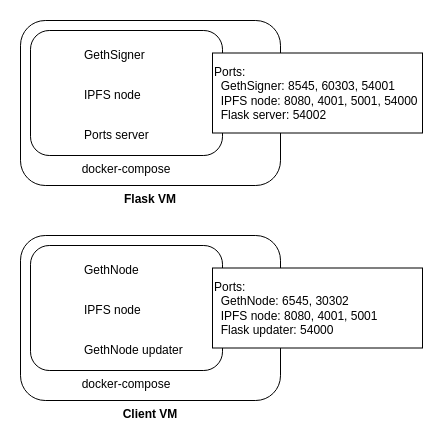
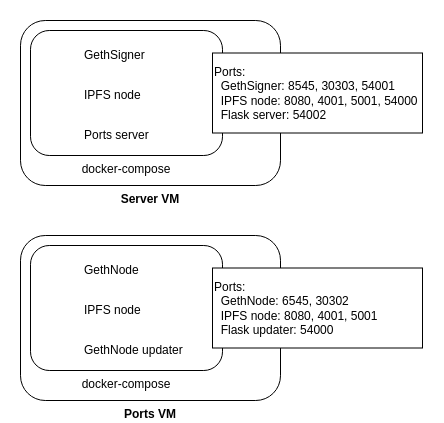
  <mxCell id="0" />
  <mxCell id="1" parent="0" />
- <mxCell id="2" value="&lt;b&gt;Flask VM&lt;/b&gt;" style="rounded=1;whiteSpace=wrap;html=1;labelPosition=center;verticalLabelPosition=bottom;align=center;verticalAlign=top;" vertex="1" parent="1"><mxGeometry x="20" y="20" width="260" height="165" as="geometry" /></mxCell>
+ <mxCell id="2" value="&lt;b&gt;Server VM&lt;/b&gt;" style="rounded=1;whiteSpace=wrap;html=1;labelPosition=center;verticalLabelPosition=bottom;align=center;verticalAlign=top;" vertex="1" parent="1"><mxGeometry x="20" y="20" width="260" height="165" as="geometry" /></mxCell>
  <mxCell id="3" value="docker-compose" style="rounded=1;whiteSpace=wrap;html=1;labelPosition=center;verticalLabelPosition=bottom;align=center;verticalAlign=top;" vertex="1" parent="1"><mxGeometry x="30" y="30" width="192" height="125" as="geometry" /></mxCell>
  <mxCell id="4" value="GethSigner" style="shape=image;html=1;verticalAlign=middle;verticalLabelPosition=middle;labelBackgroundColor=#ffffff;imageAspect=0;aspect=fixed;image=https://cdn1.iconfinder.com/data/icons/ionicons-fill-vol-2/512/logo-docker-128.png;labelPosition=right;align=left;" vertex="1" parent="1"><mxGeometry x="42" y="35" width="40" height="40" as="geometry" /></mxCell>
  <mxCell id="5" value="IPFS node" style="shape=image;html=1;verticalAlign=middle;verticalLabelPosition=middle;labelBackgroundColor=#ffffff;imageAspect=0;aspect=fixed;image=https://cdn1.iconfinder.com/data/icons/ionicons-fill-vol-2/512/logo-docker-128.png;labelPosition=right;align=left;" vertex="1" parent="1"><mxGeometry x="42" y="75" width="40" height="40" as="geometry" /></mxCell>
  <mxCell id="6" value="Ports server" style="shape=image;html=1;verticalAlign=middle;verticalLabelPosition=middle;labelBackgroundColor=#ffffff;imageAspect=0;aspect=fixed;image=https://cdn1.iconfinder.com/data/icons/ionicons-fill-vol-2/512/logo-docker-128.png;labelPosition=right;align=left;" vertex="1" parent="1"><mxGeometry x="42" y="115" width="40" height="40" as="geometry" /></mxCell>
- <mxCell id="7" value="&lt;div align=&quot;left&quot;&gt;Ports:&lt;/div&gt;&lt;div align=&quot;left&quot;&gt;&amp;nbsp; GethSigner: 8545, 60303, 54001&lt;br&gt;&lt;/div&gt;&lt;div&gt;&amp;nbsp; IPFS node: 8080, 4001, 5001, 54000&lt;/div&gt;&lt;div&gt;&amp;nbsp; Flask server: 54002&lt;br&gt;&lt;/div&gt;" style="rounded=0;whiteSpace=wrap;html=1;align=left;" vertex="1" parent="1"><mxGeometry x="212" y="52.5" width="210" height="80" as="geometry" /></mxCell>
- <mxCell id="8" value="&lt;b&gt;Client VM&lt;br&gt;&lt;/b&gt;" style="rounded=1;whiteSpace=wrap;html=1;labelPosition=center;verticalLabelPosition=bottom;align=center;verticalAlign=top;" vertex="1" parent="1"><mxGeometry x="20" y="235" width="260" height="165" as="geometry" /></mxCell>
+ <mxCell id="7" value="&lt;div align=&quot;left&quot;&gt;Ports:&lt;/div&gt;&lt;div align=&quot;left&quot;&gt;&amp;nbsp; GethSigner: 8545, 30303, 54001&lt;br&gt;&lt;/div&gt;&lt;div&gt;&amp;nbsp; IPFS node: 8080, 4001, 5001, 54000&lt;/div&gt;&lt;div&gt;&amp;nbsp; Flask server: 54002&lt;br&gt;&lt;/div&gt;" style="rounded=0;whiteSpace=wrap;html=1;align=left;" vertex="1" parent="1"><mxGeometry x="212" y="52.5" width="210" height="80" as="geometry" /></mxCell>
+ <mxCell id="8" value="&lt;b&gt;Ports VM&lt;br&gt;&lt;/b&gt;" style="rounded=1;whiteSpace=wrap;html=1;labelPosition=center;verticalLabelPosition=bottom;align=center;verticalAlign=top;" vertex="1" parent="1"><mxGeometry x="20" y="235" width="260" height="165" as="geometry" /></mxCell>
  <mxCell id="9" value="docker-compose" style="rounded=1;whiteSpace=wrap;html=1;labelPosition=center;verticalLabelPosition=bottom;align=center;verticalAlign=top;" vertex="1" parent="1"><mxGeometry x="30" y="245" width="192" height="125" as="geometry" /></mxCell>
  <mxCell id="10" value="GethNode" style="shape=image;html=1;verticalAlign=middle;verticalLabelPosition=middle;labelBackgroundColor=#ffffff;imageAspect=0;aspect=fixed;image=https://cdn1.iconfinder.com/data/icons/ionicons-fill-vol-2/512/logo-docker-128.png;labelPosition=right;align=left;" vertex="1" parent="1"><mxGeometry x="42" y="250" width="40" height="40" as="geometry" /></mxCell>
  <mxCell id="11" value="IPFS node" style="shape=image;html=1;verticalAlign=middle;verticalLabelPosition=middle;labelBackgroundColor=#ffffff;imageAspect=0;aspect=fixed;image=https://cdn1.iconfinder.com/data/icons/ionicons-fill-vol-2/512/logo-docker-128.png;labelPosition=right;align=left;" vertex="1" parent="1"><mxGeometry x="42" y="290" width="40" height="40" as="geometry" /></mxCell>
  <mxCell id="12" value="GethNode updater" style="shape=image;html=1;verticalAlign=middle;verticalLabelPosition=middle;labelBackgroundColor=#ffffff;imageAspect=0;aspect=fixed;image=https://cdn1.iconfinder.com/data/icons/ionicons-fill-vol-2/512/logo-docker-128.png;labelPosition=right;align=left;" vertex="1" parent="1"><mxGeometry x="42" y="330" width="40" height="40" as="geometry" /></mxCell>
  <mxCell id="13" value="&lt;div align=&quot;left&quot;&gt;Ports:&lt;/div&gt;&lt;div align=&quot;left&quot;&gt;&amp;nbsp; GethNode: 6545, 30302&lt;br&gt;&lt;/div&gt;&lt;div&gt;&amp;nbsp; IPFS node: 8080, 4001, 5001&lt;/div&gt;&amp;nbsp; Flask updater: 54000" style="rounded=0;whiteSpace=wrap;html=1;align=left;" vertex="1" parent="1"><mxGeometry x="212" y="267.5" width="210" height="80" as="geometry" /></mxCell>
